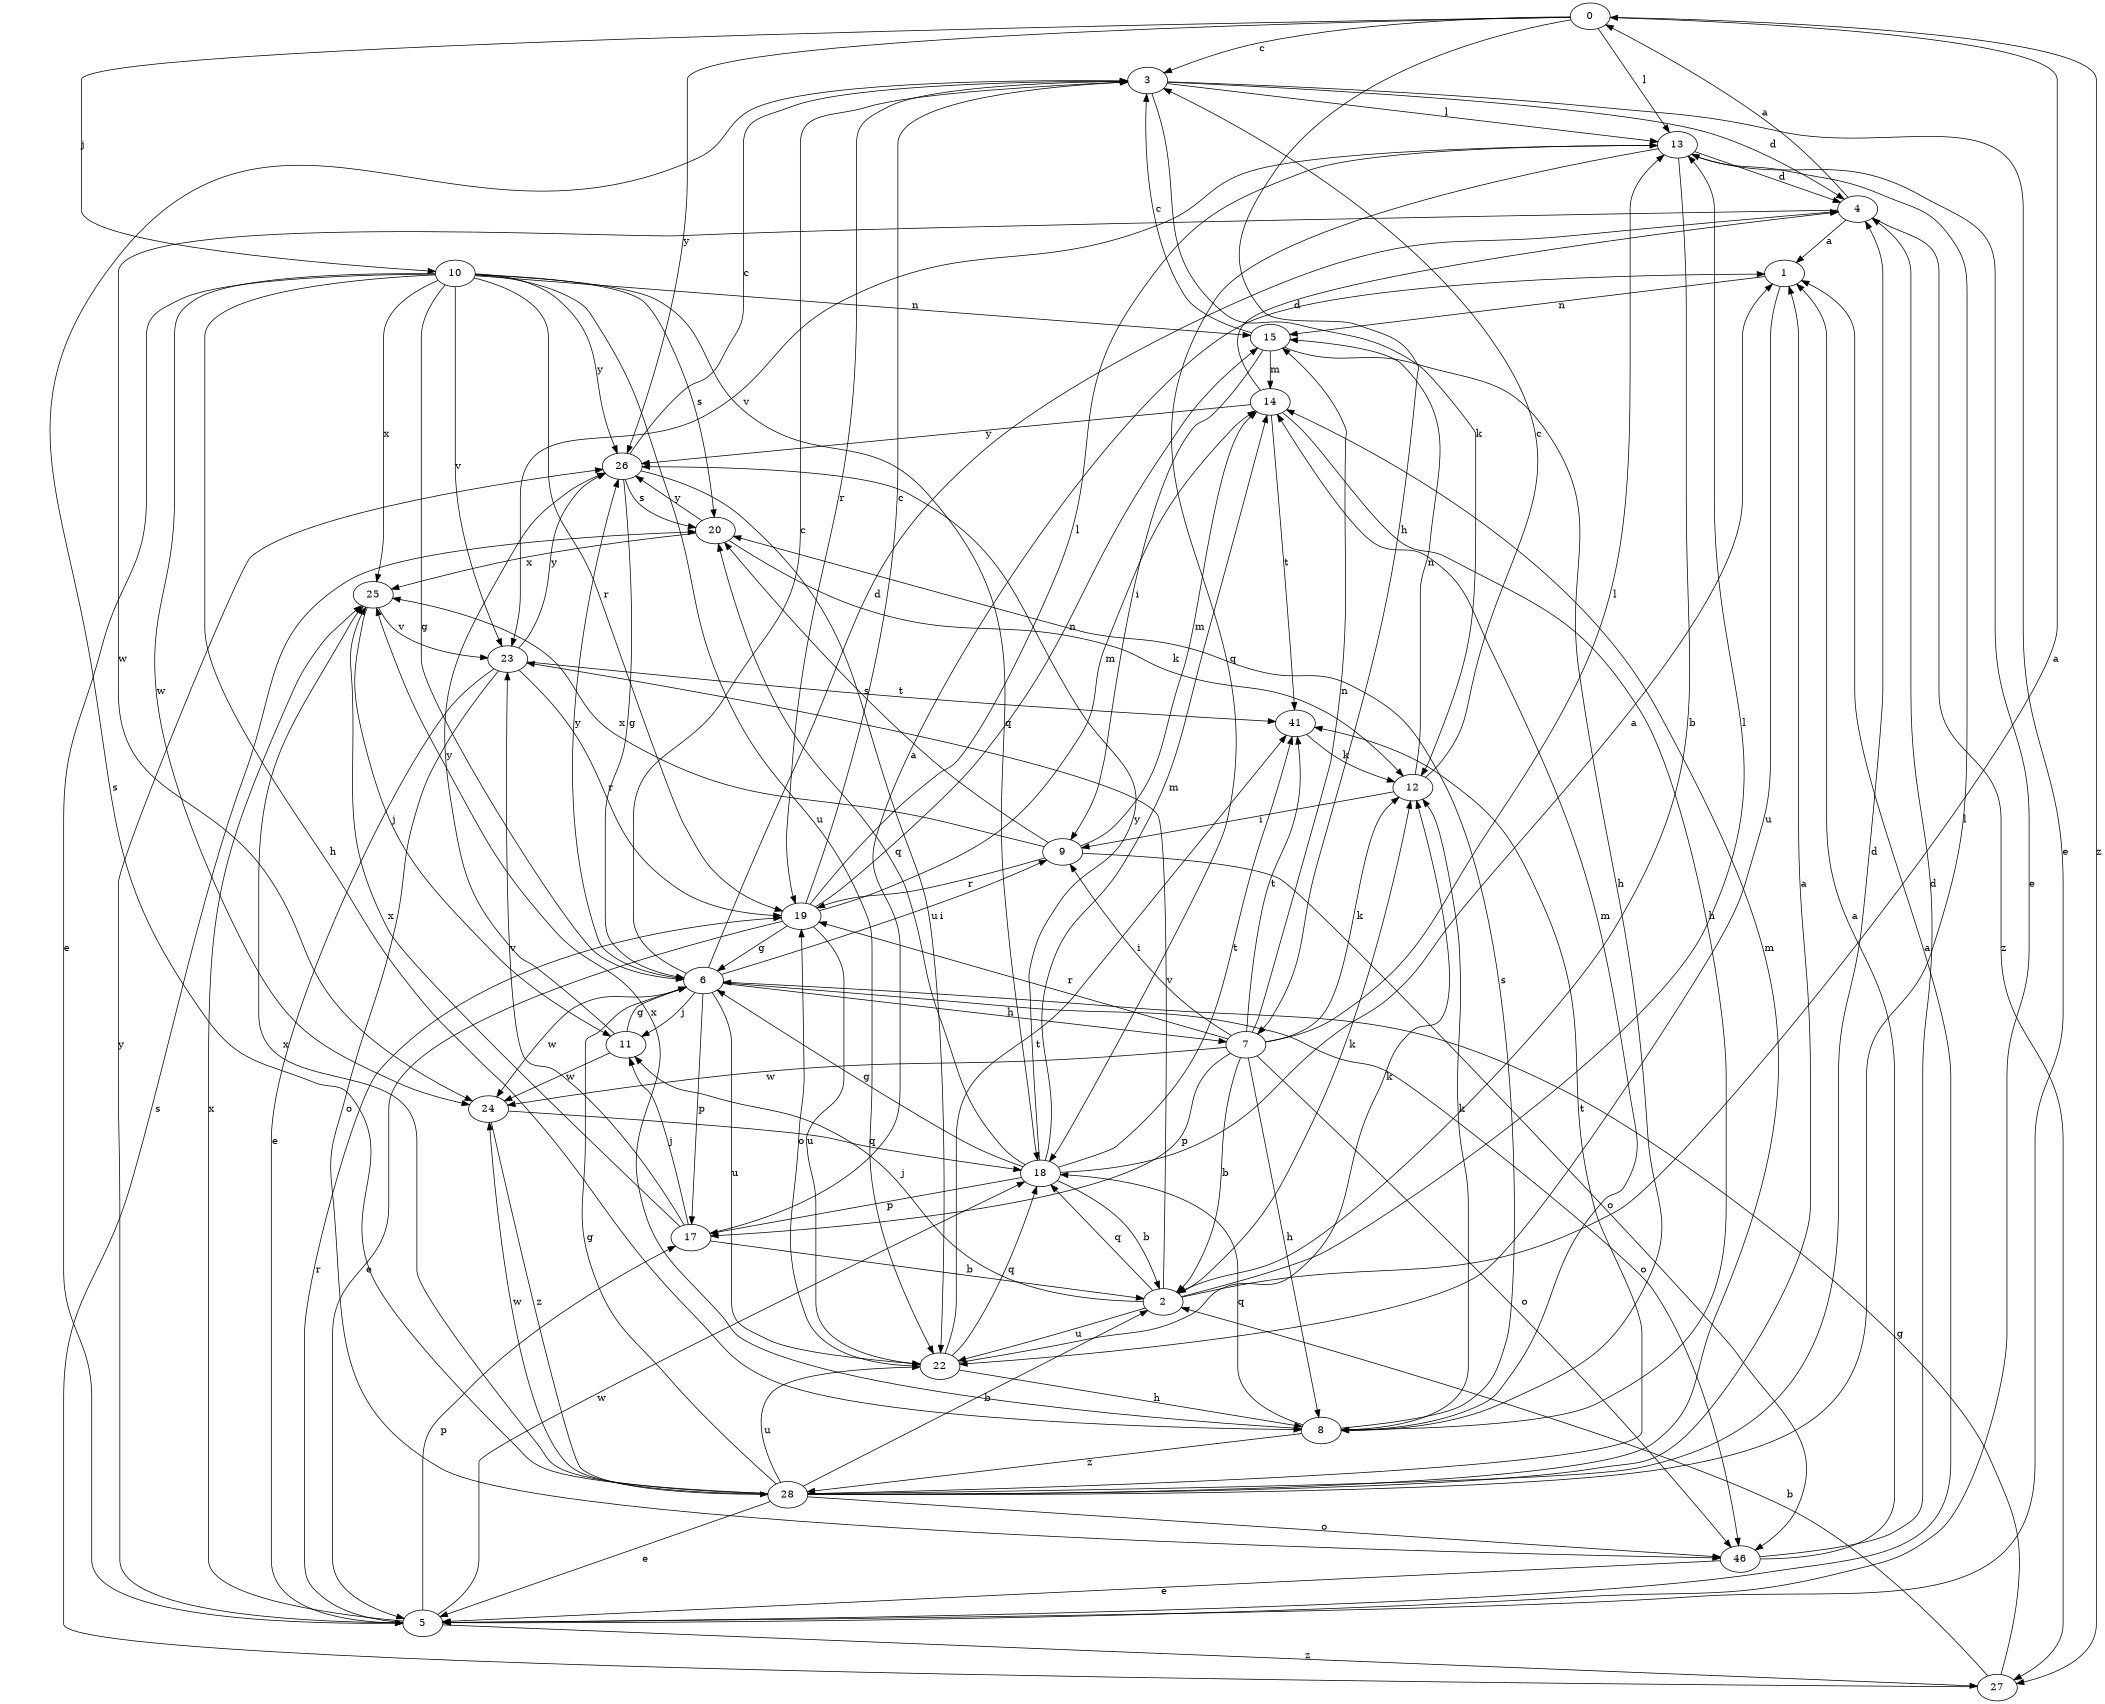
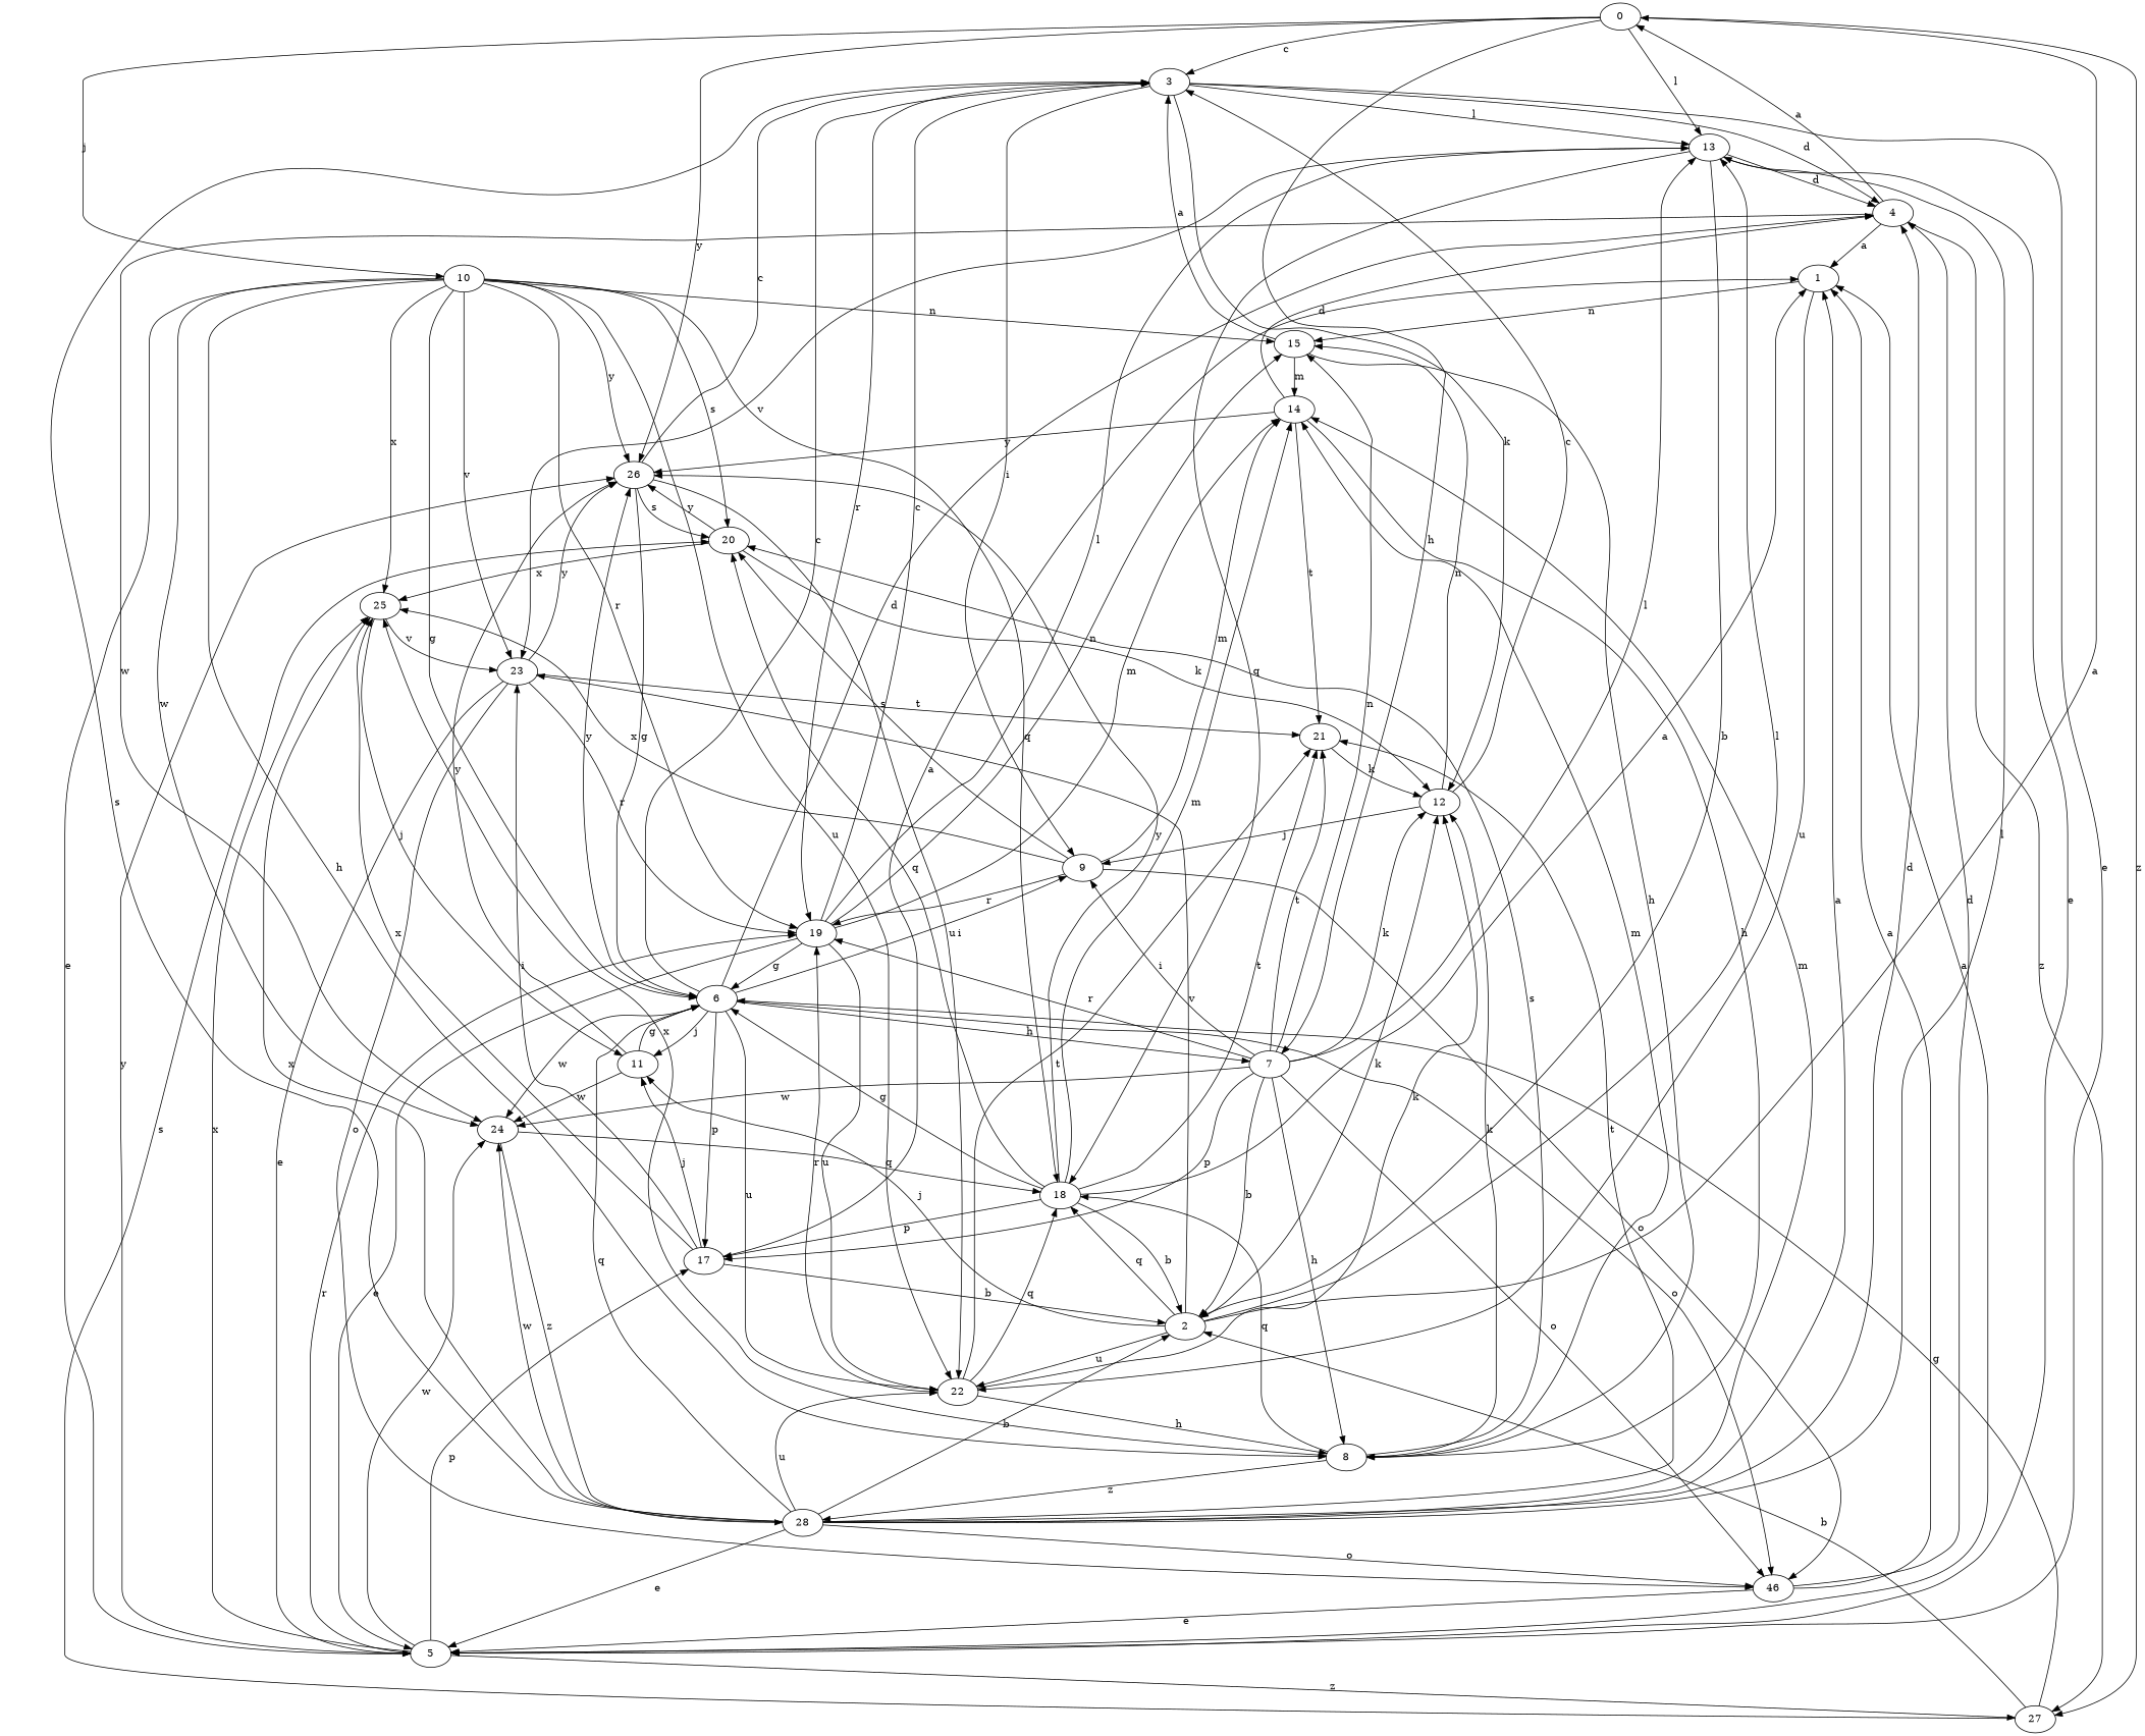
  strict digraph {
    0
    3
    7
    10
    13
    26
    27
    12
    4
    5
    19
    15
    2
    24
    17
    9
    n17 [label=46]
    8
-   21 [label=41]
+   21
    22
    18
    23
    25
    6
    20
    1
    14
    11
    28
    0 -> 3 [label=c]
    0 -> 7 [label=h]
    0 -> 10 [label=j]
    0 -> 13 [label=l]
    0 -> 26 [label=y]
    0 -> 27 [label=z]
    3 -> 13 [label=l]
    3 -> 12 [label=k]
    3 -> 4 [label=d]
    3 -> 5 [label=e]
    3 -> 19 [label=r]
    7 -> 13 [label=l]
    7 -> 12 [label=k]
    7 -> 19 [label=r]
    7 -> 15 [label=n]
    7 -> 2 [label=b]
    7 -> 24 [label=w]
    7 -> 17 [label=p]
    7 -> 9 [label=i]
    7 -> n17 [label=o]
    7 -> 8 [label=h]
    7 -> 21 [label=t]
    10 -> 26 [label=y]
    10 -> 5 [label=e]
    10 -> 19 [label=r]
    10 -> 15 [label=n]
    10 -> 24 [label=w]
    10 -> 8 [label=h]
    10 -> 22 [label=u]
    10 -> 18 [label=q]
    10 -> 23 [label=v]
    10 -> 25 [label=x]
    10 -> 6 [label=g]
    10 -> 20 [label=s]
    13 -> 4 [label=d]
    13 -> 5 [label=e]
    13 -> 2 [label=b]
    13 -> 18 [label=q]
    13 -> 23 [label=v]
    26 -> 3 [label=c]
    26 -> 22 [label=u]
    26 -> 6 [label=g]
    26 -> 20 [label=s]
    27 -> 2 [label=b]
    27 -> 6 [label=g]
    27 -> 20 [label=s]
    12 -> 3 [label=c]
    12 -> 15 [label=n]
-   12 -> 9 [label=i]
+   12 -> 9 [label=j]
    4 -> 0 [label=a]
    4 -> 27 [label=z]
    4 -> 24 [label=w]
    4 -> 1 [label=a]
    5 -> 26 [label=y]
    5 -> 27 [label=z]
    5 -> 19 [label=r]
-   5 -> 18 [label=w]
+   5 -> 24 [label=w]
    5 -> 17 [label=p]
    5 -> 25 [label=x]
    5 -> 1 [label=a]
    19 -> 3 [label=c]
    19 -> 13 [label=l]
    19 -> 5 [label=e]
    19 -> 15 [label=n]
    19 -> 22 [label=u]
    19 -> 6 [label=g]
    19 -> 14 [label=m]
-   15 -> 3 [label=c]
-   15 -> 9 [label=i]
+   15 -> 3 [label=a]
+   3 -> 9 [label=i]
    15 -> 8 [label=h]
    15 -> 14 [label=m]
    2 -> 0 [label=a]
    2 -> 13 [label=l]
    2 -> 12 [label=k]
    2 -> 22 [label=u]
    2 -> 18 [label=q]
    2 -> 23 [label=v]
    2 -> 11 [label=j]
    24 -> 18 [label=q]
    24 -> 28 [label=z]
    17 -> 2 [label=b]
-   17 -> 23 [label=v]
+   17 -> 23 [label=i]
    17 -> 25 [label=x]
    17 -> 1 [label=a]
    17 -> 11 [label=j]
    9 -> 19 [label=r]
    9 -> n17 [label=o]
    9 -> 25 [label=x]
    9 -> 20 [label=s]
    9 -> 14 [label=m]
    n17 -> 4 [label=d]
    n17 -> 5 [label=e]
    n17 -> 1 [label=a]
    8 -> 12 [label=k]
    8 -> 18 [label=q]
    8 -> 25 [label=x]
    8 -> 20 [label=s]
    8 -> 14 [label=m]
    8 -> 28 [label=z]
    21 -> 12 [label=k]
    22 -> 12 [label=k]
-   22 -> 19 [label=o]
+   22 -> 19 [label=r]
    22 -> 8 [label=h]
    22 -> 21 [label=t]
    22 -> 18 [label=q]
    18 -> 26 [label=y]
    18 -> 2 [label=b]
    18 -> 17 [label=p]
    18 -> 21 [label=t]
    18 -> 6 [label=g]
    18 -> 20 [label=q]
    18 -> 1 [label=a]
    18 -> 14 [label=m]
    23 -> 26 [label=y]
    23 -> 5 [label=e]
    23 -> 19 [label=r]
    23 -> n17 [label=o]
    23 -> 21 [label=t]
    25 -> 23 [label=v]
    25 -> 11 [label=j]
    6 -> 3 [label=c]
    6 -> 7 [label=h]
    6 -> 26 [label=y]
    6 -> 4 [label=d]
    6 -> 24 [label=w]
    6 -> 17 [label=p]
    6 -> 9 [label=i]
    6 -> n17 [label=o]
    6 -> 22 [label=u]
    6 -> 11 [label=j]
    20 -> 26 [label=y]
    20 -> 12 [label=k]
    20 -> 25 [label=x]
    1 -> 15 [label=n]
    1 -> 22 [label=u]
    14 -> 26 [label=y]
    14 -> 4 [label=d]
    14 -> 8 [label=h]
    14 -> 21 [label=t]
    11 -> 26 [label=y]
    11 -> 24 [label=w]
    11 -> 6 [label=g]
    28 -> 3 [label=s]
    28 -> 13 [label=l]
    28 -> 4 [label=d]
    28 -> 5 [label=e]
    28 -> 2 [label=b]
    28 -> 24 [label=w]
    28 -> n17 [label=o]
    28 -> 21 [label=t]
    28 -> 22 [label=u]
    28 -> 25 [label=x]
-   28 -> 6 [label=g]
+   28 -> 6 [label=q]
    28 -> 1 [label=a]
    28 -> 14 [label=m]
  }
